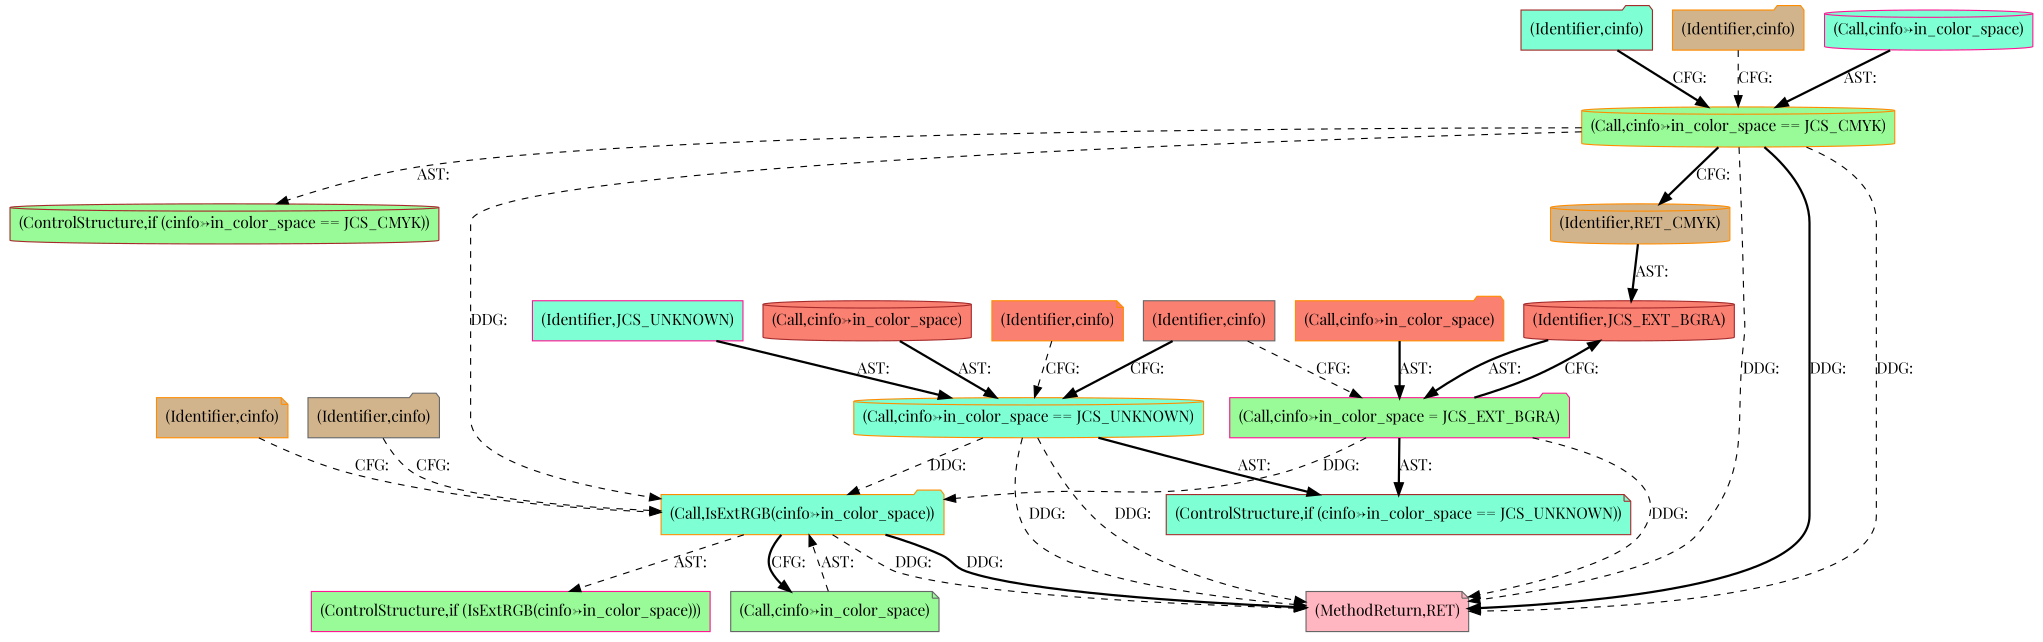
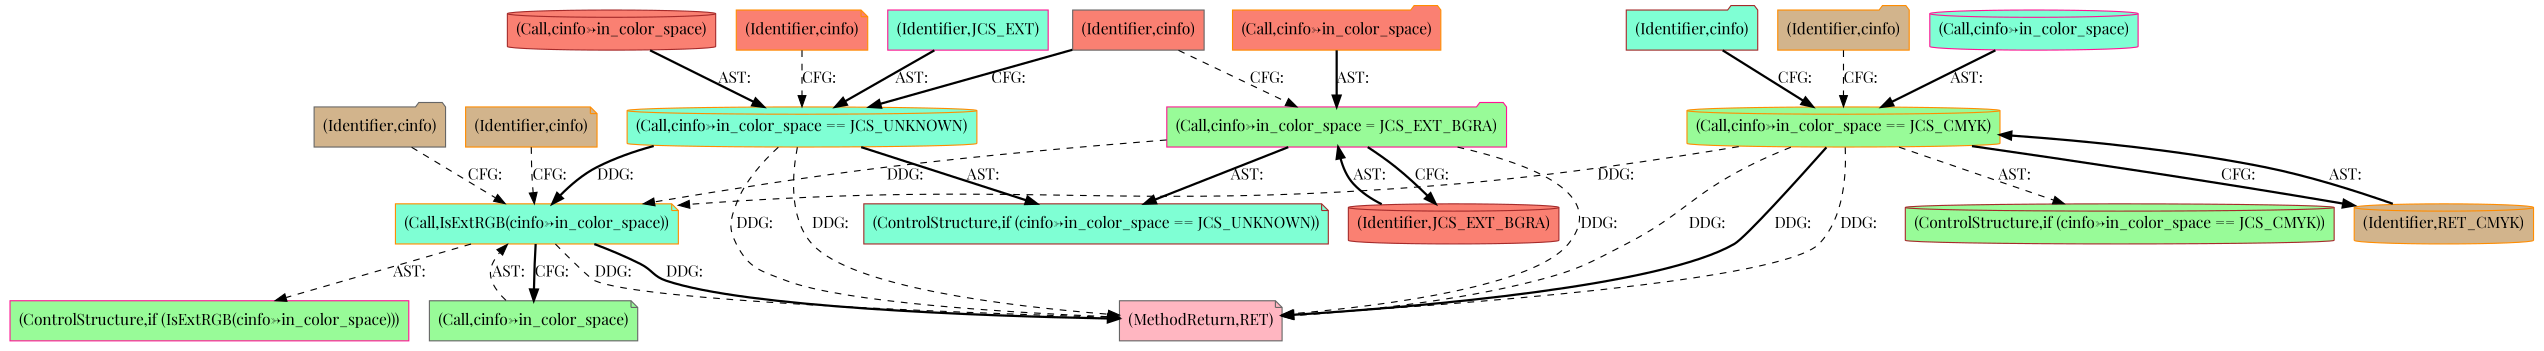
  digraph {
    fontname="Playfair Display"
    node [color=darkorange fillcolor=aquamarine fontname="Playfair Display" shape=cylinder style=filled]
    edge [fontname="Playfair Display" style=dashed]
    n1 [fillcolor=palegreen label="(Call,cinfo->in_color_space == JCS_CMYK)"]
    n2 [color=brown fillcolor=palegreen label="(ControlStructure,if (cinfo->in_color_space == JCS_CMYK))"]
    n3 [fillcolor=tan label="(Identifier,RET_CMYK)"]
    n4 [color=gray40 fillcolor=lightpink label="(MethodReturn,RET)" shape=note]
-   n5 [label="(Call,IsExtRGB(cinfo->in_color_space))" shape=folder]
+   n5 [label="(Call,IsExtRGB(cinfo->in_color_space))" shape=note]
    n6 [color=deeppink fillcolor=palegreen label="(ControlStructure,if (IsExtRGB(cinfo->in_color_space)))" shape=box]
    n7 [color=gray40 fillcolor=palegreen label="(Call,cinfo->in_color_space)" shape=note]
    n8 [color=deeppink fillcolor=palegreen label="(Call,cinfo->in_color_space = JCS_EXT_BGRA)" shape=folder]
    n9 [color=brown fillcolor=salmon label="(Identifier,JCS_EXT_BGRA)"]
    n10 [color=brown label="(ControlStructure,if (cinfo->in_color_space == JCS_UNKNOWN))" shape=note]
    n11 [label="(Call,cinfo->in_color_space == JCS_UNKNOWN)"]
-   n12 [color=deeppink label="(Identifier,JCS_UNKNOWN)" shape=box]
+   n12 [color=deeppink label="(Identifier,JCS_EXT)" shape=box]
    n13 [fillcolor=salmon label="(Call,cinfo->in_color_space)" shape=folder]
    n14 [color=brown label="(Identifier,cinfo)" shape=folder]
    n15 [color=brown fillcolor=salmon label="(Call,cinfo->in_color_space)"]
    n16 [color=gray40 fillcolor=tan label="(Identifier,cinfo)" shape=folder]
    n17 [fillcolor=salmon label="(Identifier,cinfo)" shape=note]
    n18 [fillcolor=tan label="(Identifier,cinfo)" shape=folder]
    n19 [fillcolor=tan label="(Identifier,cinfo)" shape=note]
    n20 [color=gray40 fillcolor=salmon label="(Identifier,cinfo)" shape=box]
    n21 [color=deeppink label="(Call,cinfo->in_color_space)"]
    n1 -> n2 [label="AST: "]
    n1 -> n3 [label="CFG: " style=bold]
    n1 -> n4 [label="DDG: "]
    n1 -> n4 [label="DDG: " style=bold]
    n1 -> n4 [label="DDG: "]
    n1 -> n5 [label="DDG: "]
-   n3 -> n9 [label="AST: " style=bold]
+   n3 -> n1 [label="AST: " style=bold]
    n5 -> n4 [label="DDG: " style=bold]
    n5 -> n4 [label="DDG: "]
    n5 -> n6 [label="AST: "]
    n5 -> n7 [label="CFG: " style=bold]
    n7 -> n5 [label="AST: "]
    n8 -> n4 [label="DDG: "]
    n8 -> n5 [label="DDG: "]
    n8 -> n9 [label="CFG: " style=bold]
    n8 -> n10 [label="AST: " style=bold]
    n9 -> n8 [label="AST: " style=bold]
    n11 -> n4 [label="DDG: "]
    n11 -> n4 [label="DDG: "]
-   n11 -> n5 [label="DDG: "]
+   n11 -> n5 [label="DDG: " style=bold]
    n11 -> n10 [label="AST: " style=bold]
    n12 -> n11 [label="AST: " style=bold]
    n13 -> n8 [label="AST: " style=bold]
    n14 -> n1 [label="CFG: " style=bold]
    n15 -> n11 [label="AST: " style=bold]
    n16 -> n5 [label="CFG: "]
    n17 -> n11 [label="CFG: "]
    n18 -> n1 [label="CFG: "]
    n19 -> n5 [label="CFG: "]
    n20 -> n8 [label="CFG: "]
    n20 -> n11 [label="CFG: " style=bold]
    n21 -> n1 [label="AST: " style=bold]
  }
